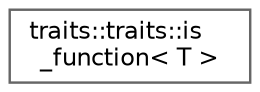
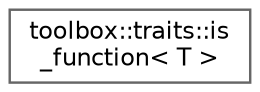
  digraph {
    rankdir=LR
-   n1 [color=grey40 fillcolor=white fontname=Helvetica fontsize=10 height=0.2 label="traits::traits::is\l_function\< T \>" shape=box style=filled width=0.4]
+   n1 [color=grey40 fillcolor=white fontname=Helvetica fontsize=10 height=0.2 label="toolbox::traits::is\l_function\< T \>" shape=box style=filled width=0.4]
  }
